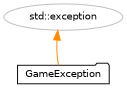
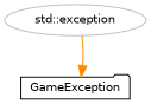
  digraph {
    rankdir=TB
    node [fillcolor=white fontname=Helvetica fontsize=10 style=filled]
    n1 [color=grey75 height=0.2 label="std::exception" shape=ellipse width=0.4]
    n2 [color=black height=0.2 label=GameException shape=folder width=0.4]
-   n1 -> n2 [color=darkorange dir=back fontname=Helvetica fontsize=10 labelfontname=Helvetica labelfontsize=10 style=solid]
+   n2 -> n1 [color=darkorange dir=back fontname=Helvetica fontsize=10 labelfontname=Helvetica labelfontsize=10 style=solid]
  }
